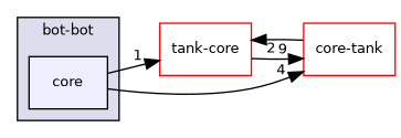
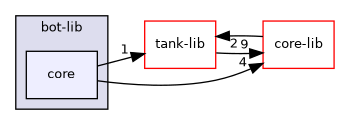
  digraph {
    compound=true
    rankdir=LR
    node [fontname=Helvetica fontsize=10 shape=box color=red]
    edge [labeldistance=1.5 labelfontname=Helvetica labelfontsize=10]
    n1 [fillcolor="#eeeeff" label=core pencolor=black style=filled color=""]
-   n2 [label="tank-core"]
-   n3 [label="core-tank"]
+   n2 [label="tank-lib"]
+   n3 [label="core-lib"]
    subgraph cluster_1 {
      bgcolor="#ddddee"
      fontname=Helvetica
      fontsize=10
-     label="bot-bot"
+     label="bot-lib"
      pencolor=black
      n1
    }
    n1 -> n2 [headlabel=1]
    n1 -> n3 [headlabel=4]
    n2 -> n3 [headlabel=9]
    n3 -> n2 [headlabel=2]
  }
